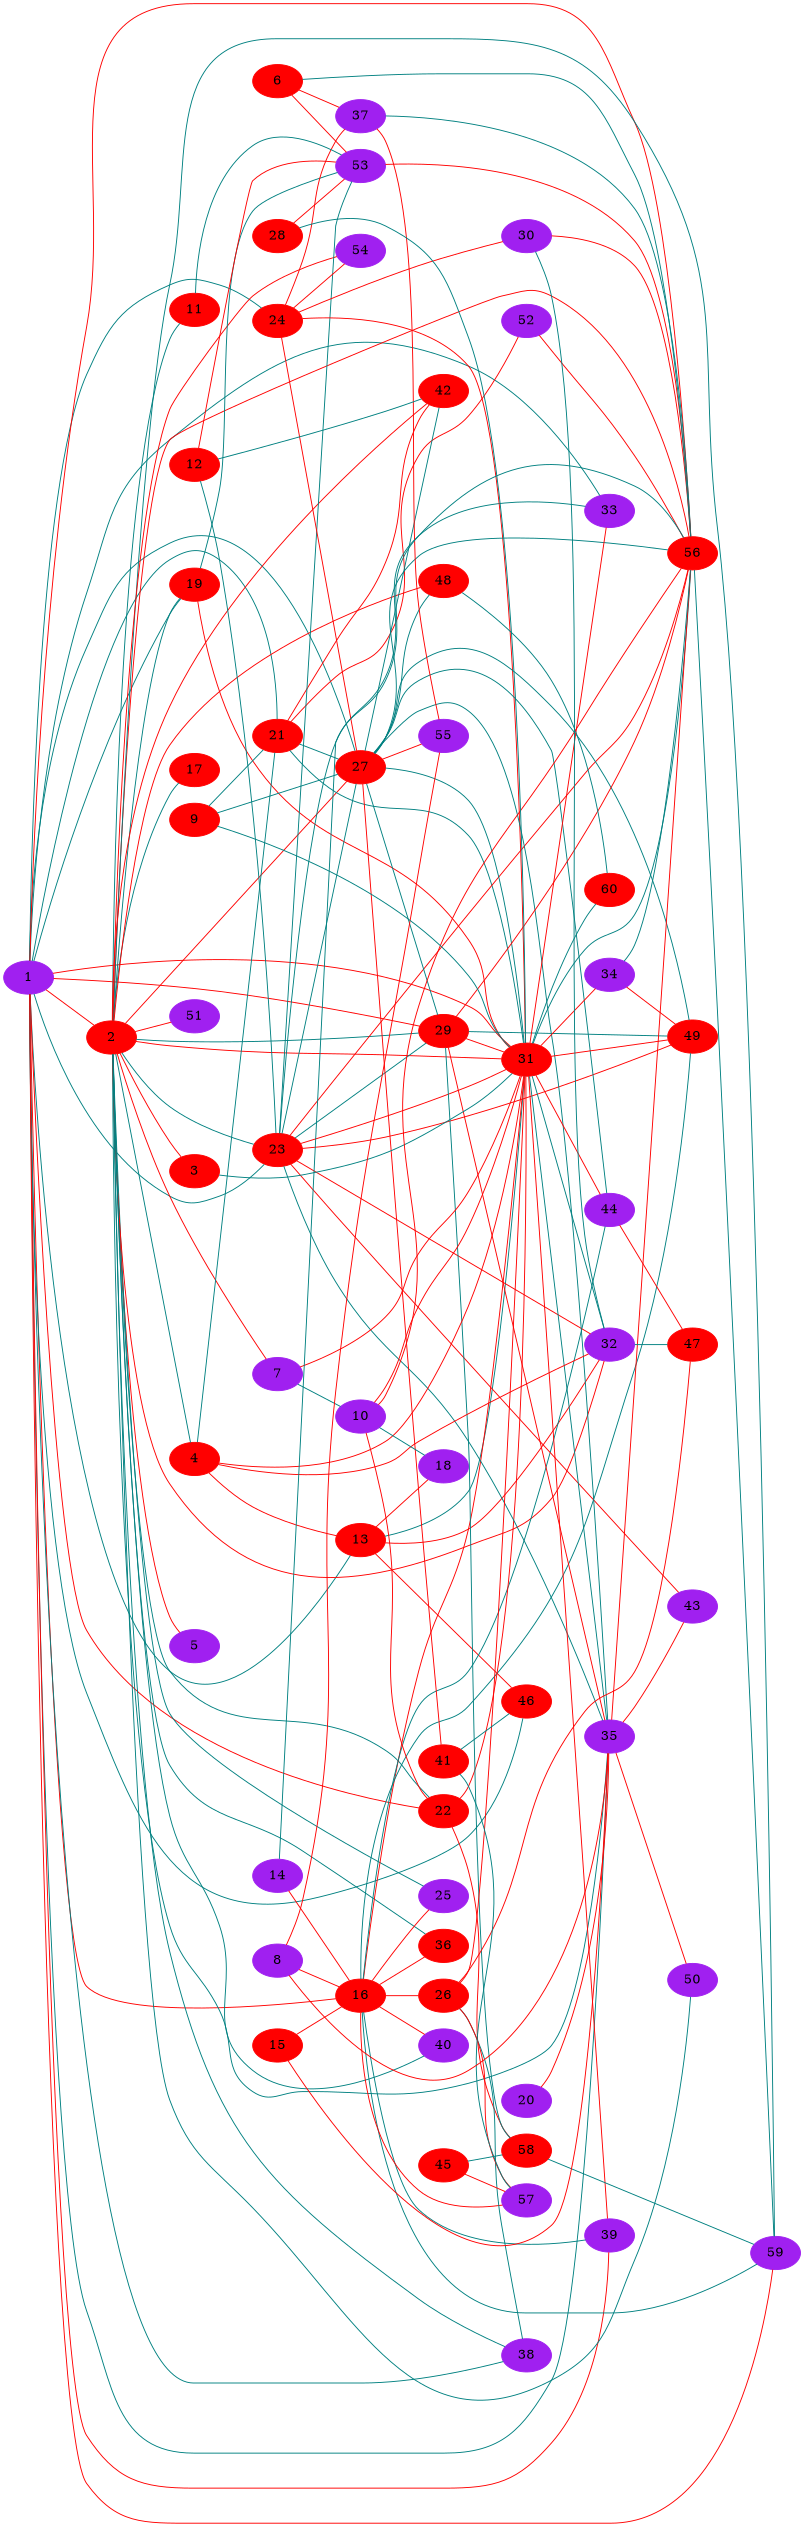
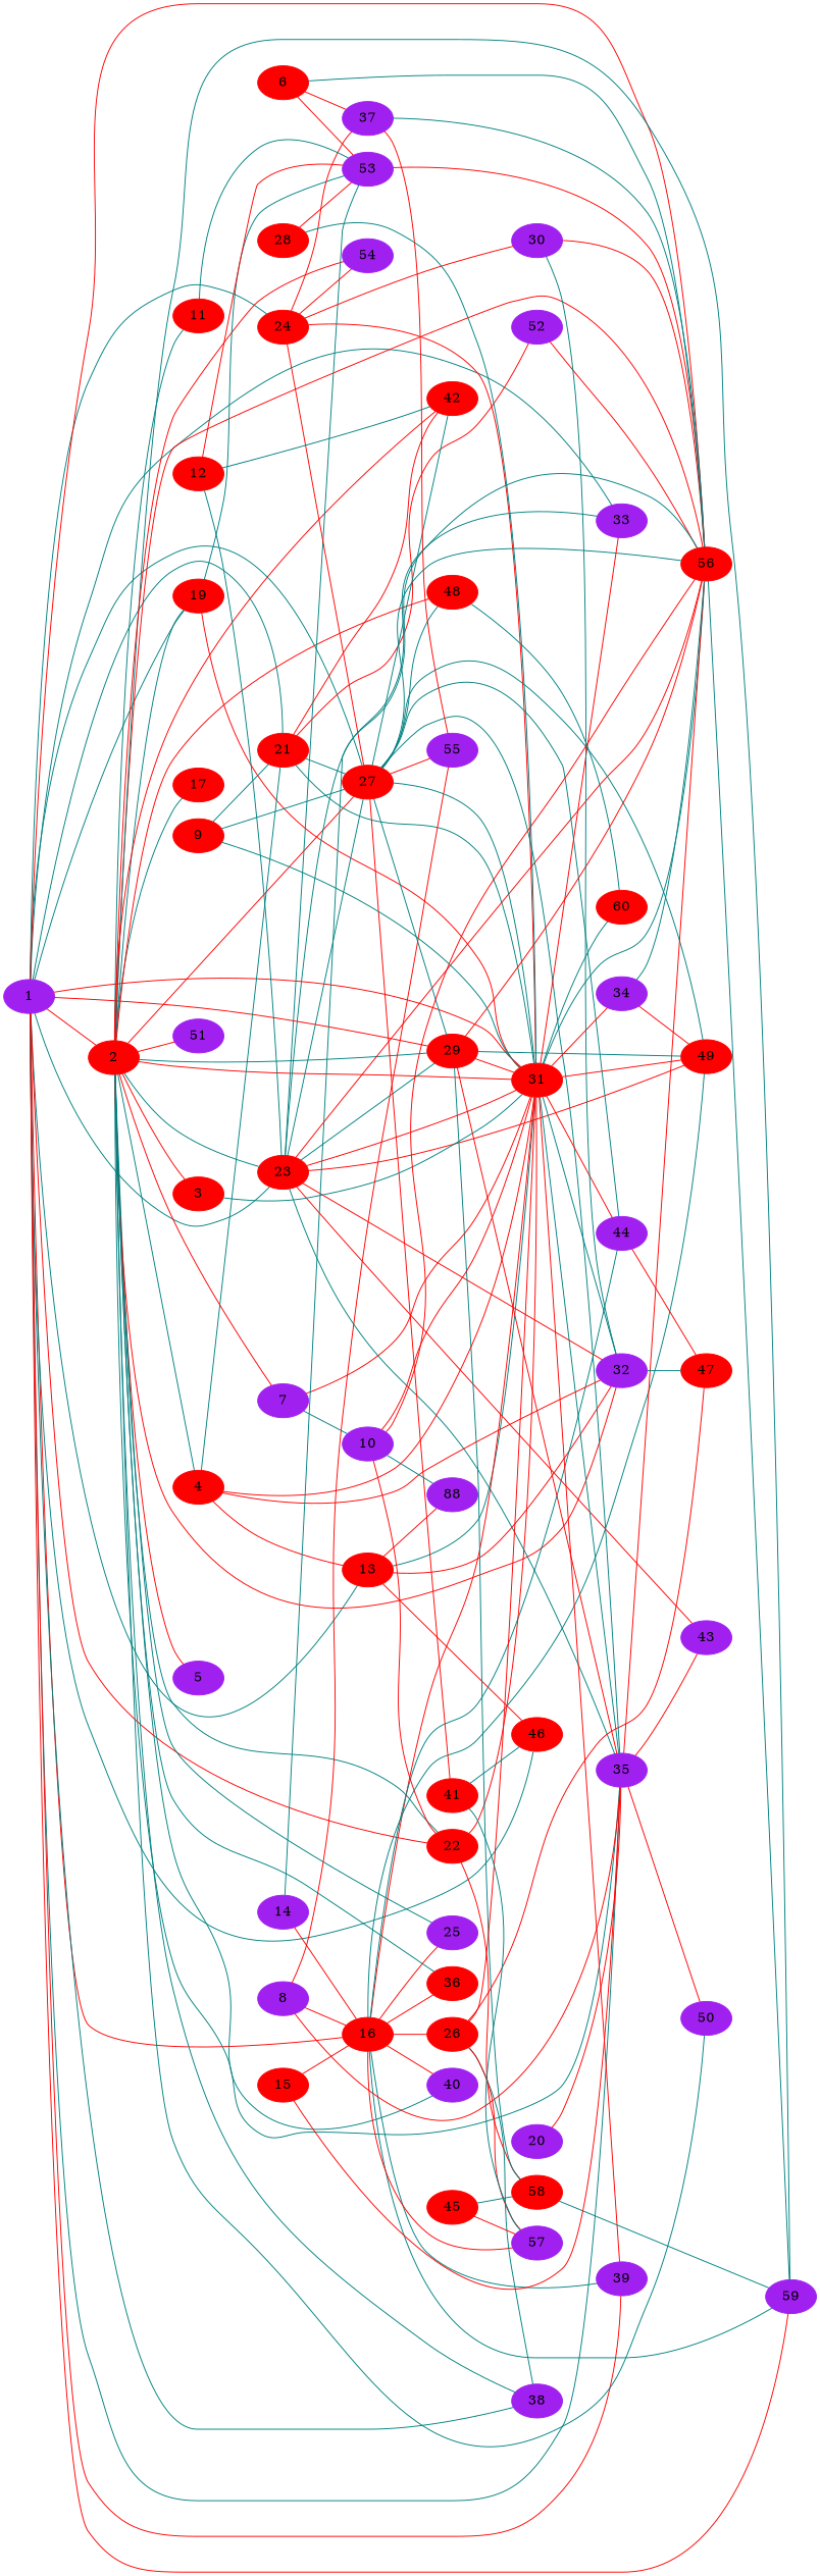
  graph {
    rankdir=LR
    node [color=red style=filled]
    edge [color=red weight=1.0]
    1 [color=purple]
    2
    13
    16
    19
    21
    22
    23
    24
    27
    29
    31
    33 [color=purple]
    35 [color=purple]
    38 [color=purple]
    39 [color=purple]
    46
    56
    59 [color=purple]
    3
    4
    5 [color=purple]
    7 [color=purple]
    11
    17
    25 [color=purple]
    32 [color=purple]
    36
    40 [color=purple]
    42
    48
    50 [color=purple]
    51 [color=purple]
    54 [color=purple]
    10 [color=purple]
-   18 [color=purple]
+   18 [color=purple label=88]
    26
    44 [color=purple]
    49
    57 [color=purple]
    53 [color=purple]
    52 [color=purple]
    58
    43 [color=purple]
    37 [color=purple]
    30 [color=purple]
    55 [color=purple]
    41
    34 [color=purple]
    60
    47
    6
    8 [color=purple]
    9
    12
    14 [color=purple]
    15
    20 [color=purple]
    28
    45
    1 -- 2 [weight=3.0]
    1 -- 13 [color=teal]
    1 -- 16
    1 -- 19 [color=teal]
    1 -- 21 [color=teal]
    1 -- 22
    1 -- 23 [color=teal weight=3.0]
    1 -- 24 [color=teal weight=2.0]
    1 -- 27 [color=teal weight=3.0]
    1 -- 29 [weight=2.0]
    1 -- 31 [weight=4.0]
    1 -- 33 [color=teal]
    1 -- 35 [color=teal weight=2.0]
    1 -- 38 [color=teal]
    1 -- 39
    1 -- 46 [color=teal]
    1 -- 56 [weight=2.0]
    1 -- 59 [weight=2.0]
    2 -- 19 [color=teal]
    2 -- 22 [color=teal]
    2 -- 23 [color=teal]
    2 -- 27 [weight=3.0]
    2 -- 29 [color=teal weight=2.0]
    2 -- 31 [weight=2.0]
    2 -- 35 [color=teal]
    2 -- 38 [color=teal]
    2 -- 56
    2 -- 59 [color=teal]
    2 -- 3
    2 -- 4 [color=teal]
    2 -- 5
    2 -- 7
    2 -- 11 [color=teal]
    2 -- 17 [color=teal]
    2 -- 25 [color=teal]
    2 -- 32
    2 -- 36 [color=teal]
    2 -- 40 [color=teal]
    2 -- 42 [weight=2.0]
    2 -- 48 [weight=2.0]
    2 -- 50 [color=teal]
    2 -- 51
    2 -- 54
    13 -- 31 [color=teal]
    13 -- 46
    13 -- 32
    13 -- 18
    16 -- 31 [weight=2.0]
    16 -- 39 [color=teal]
    16 -- 59 [color=teal]
    16 -- 25
    16 -- 36
    16 -- 40
    16 -- 26 [weight=2.0]
    16 -- 44 [color=teal]
    16 -- 49 [color=teal]
    16 -- 57 [weight=2.0]
    19 -- 31
    19 -- 53 [color=teal]
    21 -- 27 [color=teal]
    21 -- 31 [color=teal]
    21 -- 42
    21 -- 52
    22 -- 31
    22 -- 58
    23 -- 27 [color=teal]
    23 -- 29 [color=teal]
    23 -- 31 [weight=2.0]
    23 -- 33 [color=teal]
    23 -- 35 [color=teal weight=3.0]
    23 -- 56
    23 -- 32
    23 -- 49
    23 -- 53 [color=teal]
    23 -- 43
    24 -- 27
    24 -- 31
    24 -- 54
    24 -- 37
    24 -- 30
    27 -- 29 [color=teal]
    27 -- 31 [color=teal weight=3.0]
    27 -- 35 [color=teal weight=2.0]
    27 -- 56 [color=teal]
    27 -- 42 [color=teal]
    27 -- 48 [color=teal]
    27 -- 44 [color=teal]
    27 -- 49 [color=teal]
    27 -- 55
    27 -- 41
    29 -- 31 [weight=2.0]
    29 -- 35
    29 -- 56 [weight=2.0]
    29 -- 49 [color=teal]
    29 -- 58 [color=teal]
    31 -- 33 [weight=2.0]
    31 -- 35 [color=teal weight=2.0]
    31 -- 39
    31 -- 56 [color=teal weight=2.0]
    31 -- 32 [color=teal]
    31 -- 44
    31 -- 49
    31 -- 34
    31 -- 60 [color=teal weight=2.0]
    35 -- 56 [weight=2.0]
    35 -- 50
    35 -- 43
    56 -- 59 [color=teal]
    3 -- 31 [color=teal]
    4 -- 13
    4 -- 21 [color=teal]
    4 -- 31
    4 -- 32
    7 -- 31
    7 -- 10 [color=teal]
    11 -- 53 [color=teal]
    32 -- 47 [color=teal]
    48 -- 60 [color=teal]
    10 -- 22
    10 -- 31
    10 -- 56
    10 -- 18 [color=teal]
    26 -- 31
    26 -- 38 [color=teal]
    26 -- 57
    26 -- 47
    44 -- 47
    53 -- 56 [weight=2.0]
    52 -- 56
    58 -- 59 [color=teal]
    37 -- 56 [color=teal]
    37 -- 55
    30 -- 56
    30 -- 32 [color=teal]
    41 -- 46 [color=teal]
    41 -- 57 [color=teal]
    34 -- 56 [color=teal]
    34 -- 49
    6 -- 56 [color=teal]
    6 -- 53
    6 -- 37
    8 -- 16
    8 -- 35
    8 -- 55
    9 -- 21 [color=teal]
    9 -- 27 [color=teal]
    9 -- 31 [color=teal]
    12 -- 23 [color=teal]
    12 -- 42 [color=teal]
    12 -- 53
    14 -- 16
    14 -- 56 [color=teal]
    15 -- 16
    15 -- 35
    20 -- 35
    28 -- 31 [color=teal]
    28 -- 53
    45 -- 57
    45 -- 58 [color=teal]
  }
